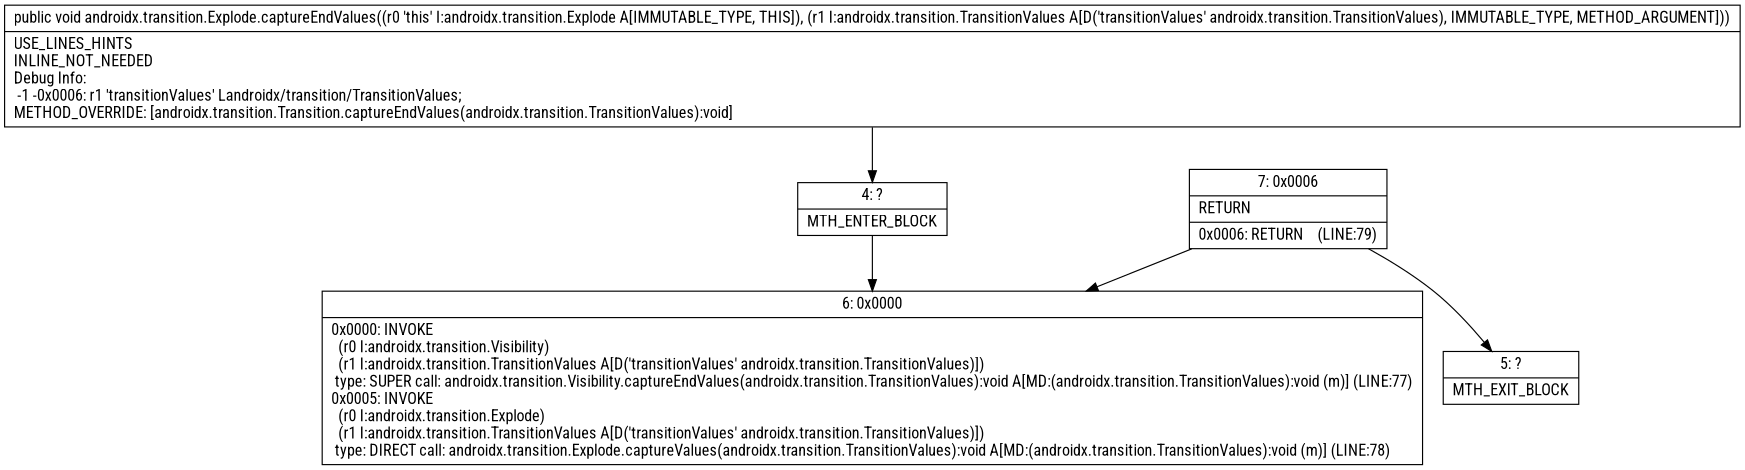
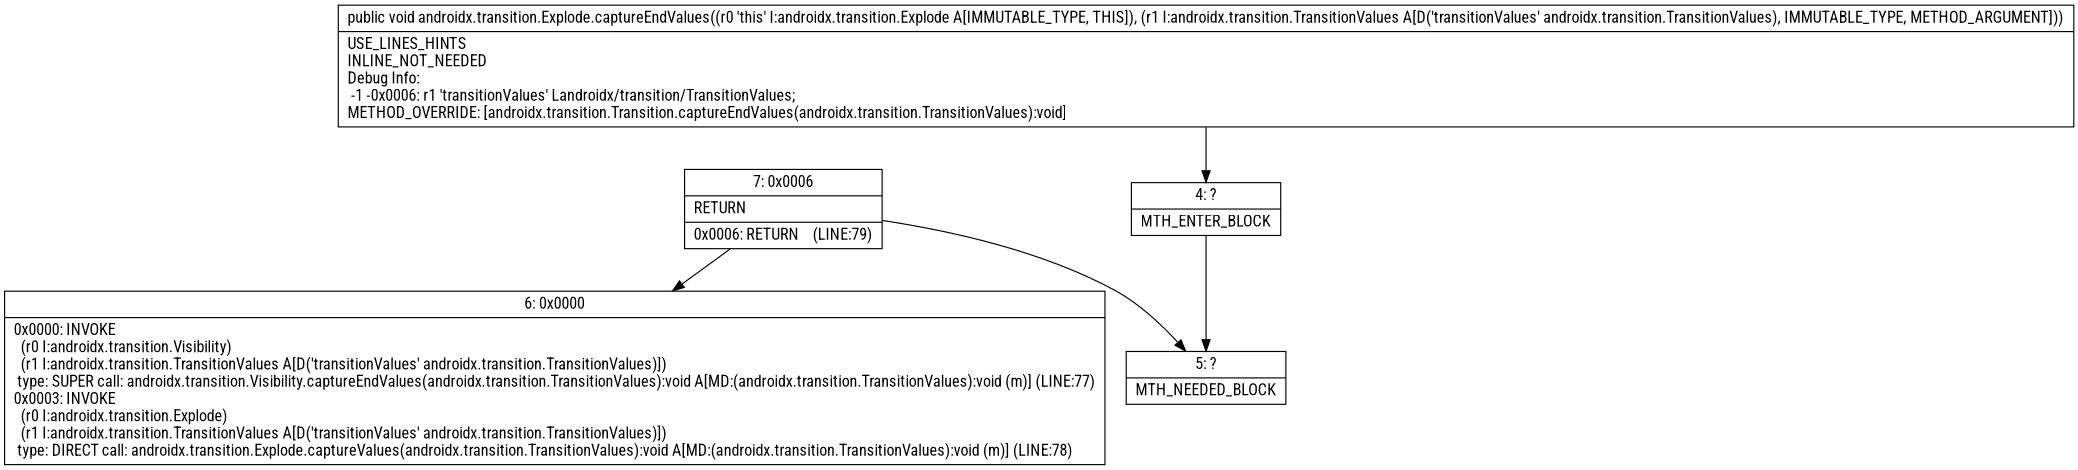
  digraph {
    fontname="Roboto Condensed"
    node [fontname="Roboto Condensed" shape=record]
    edge [fontname="Roboto Condensed"]
    n1 [label="{4\:\ ?|MTH_ENTER_BLOCK\l}"]
-   n2 [label="{6\:\ 0x0000|0x0000: INVOKE  \l  (r0 I:androidx.transition.Visibility)\l  (r1 I:androidx.transition.TransitionValues A[D('transitionValues' androidx.transition.TransitionValues)])\l type: SUPER call: androidx.transition.Visibility.captureEndValues(androidx.transition.TransitionValues):void A[MD:(androidx.transition.TransitionValues):void (m)] (LINE:77)\l0x0005: INVOKE  \l  (r0 I:androidx.transition.Explode)\l  (r1 I:androidx.transition.TransitionValues A[D('transitionValues' androidx.transition.TransitionValues)])\l type: DIRECT call: androidx.transition.Explode.captureValues(androidx.transition.TransitionValues):void A[MD:(androidx.transition.TransitionValues):void (m)] (LINE:78)\l}"]
+   n2 [label="{6\:\ 0x0000|0x0000: INVOKE  \l  (r0 I:androidx.transition.Visibility)\l  (r1 I:androidx.transition.TransitionValues A[D('transitionValues' androidx.transition.TransitionValues)])\l type: SUPER call: androidx.transition.Visibility.captureEndValues(androidx.transition.TransitionValues):void A[MD:(androidx.transition.TransitionValues):void (m)] (LINE:77)\l0x0003: INVOKE  \l  (r0 I:androidx.transition.Explode)\l  (r1 I:androidx.transition.TransitionValues A[D('transitionValues' androidx.transition.TransitionValues)])\l type: DIRECT call: androidx.transition.Explode.captureValues(androidx.transition.TransitionValues):void A[MD:(androidx.transition.TransitionValues):void (m)] (LINE:78)\l}"]
    n3 [label="{7\:\ 0x0006|RETURN\l|0x0006: RETURN    (LINE:79)\l}"]
-   n4 [label="{5\:\ ?|MTH_EXIT_BLOCK\l}"]
+   n4 [label="{5\:\ ?|MTH_NEEDED_BLOCK\l}"]
    n5 [label="{public void androidx.transition.Explode.captureEndValues((r0 'this' I:androidx.transition.Explode A[IMMUTABLE_TYPE, THIS]), (r1 I:androidx.transition.TransitionValues A[D('transitionValues' androidx.transition.TransitionValues), IMMUTABLE_TYPE, METHOD_ARGUMENT]))  | USE_LINES_HINTS\lINLINE_NOT_NEEDED\lDebug Info:\l  \-1 \-0x0006: r1 'transitionValues' Landroidx\/transition\/TransitionValues;\lMETHOD_OVERRIDE: [androidx.transition.Transition.captureEndValues(androidx.transition.TransitionValues):void]\l}"]
-   n1 -> n2
+   n1 -> n4
    n3 -> n2
    n3 -> n4
    n5 -> n1
  }
